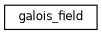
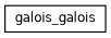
  digraph {
    rankdir=LR
-   n1 [color=black fillcolor=white fontname=Helvetica fontsize=10 height=0.2 label=galois_field shape=record style=filled width=0.4]
+   n1 [color=black fillcolor=white fontname=Helvetica fontsize=10 height=0.2 label=galois_galois shape=record style=filled width=0.4]
  }
